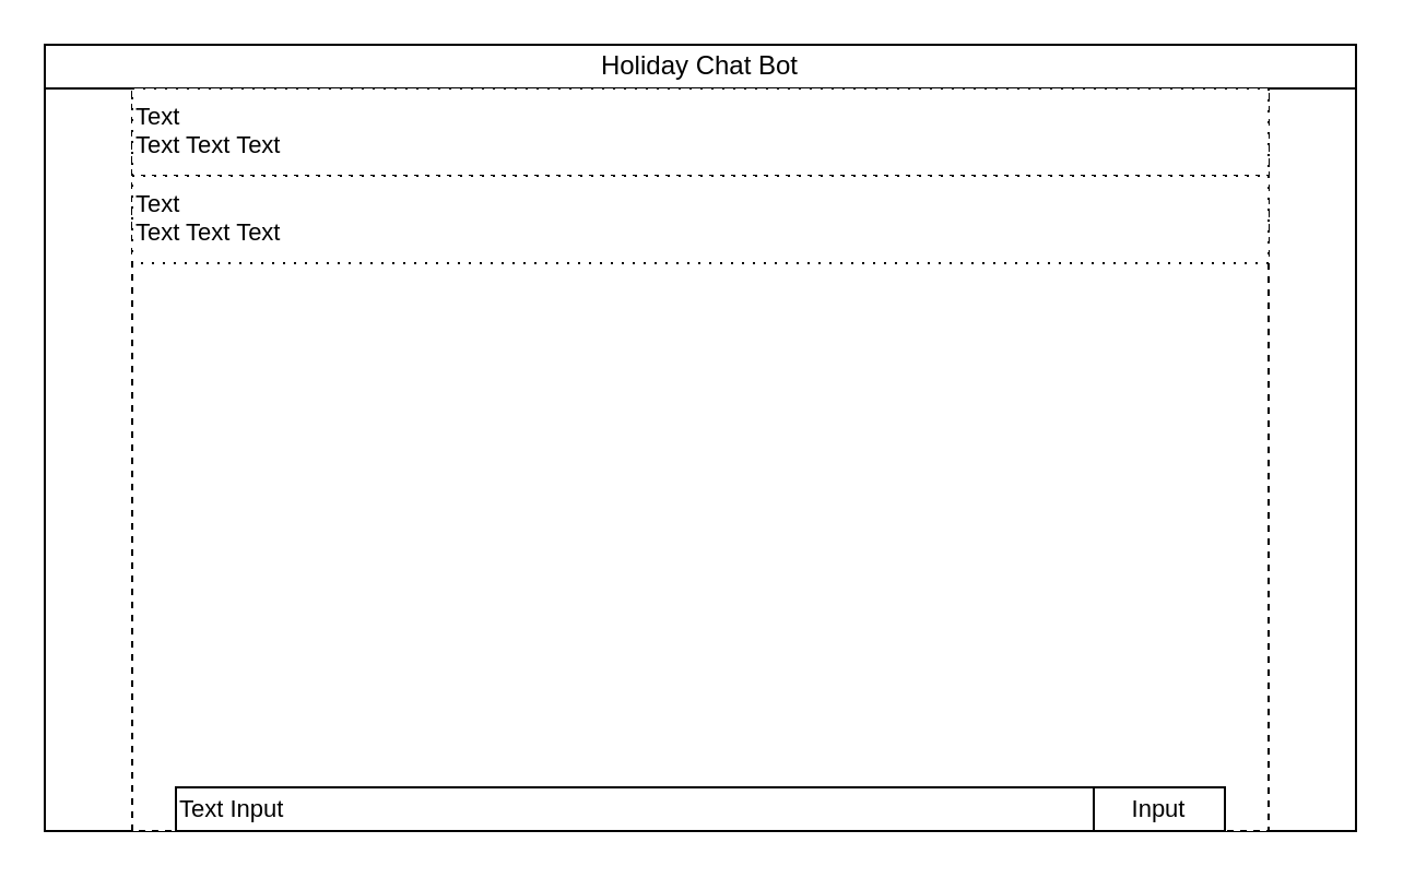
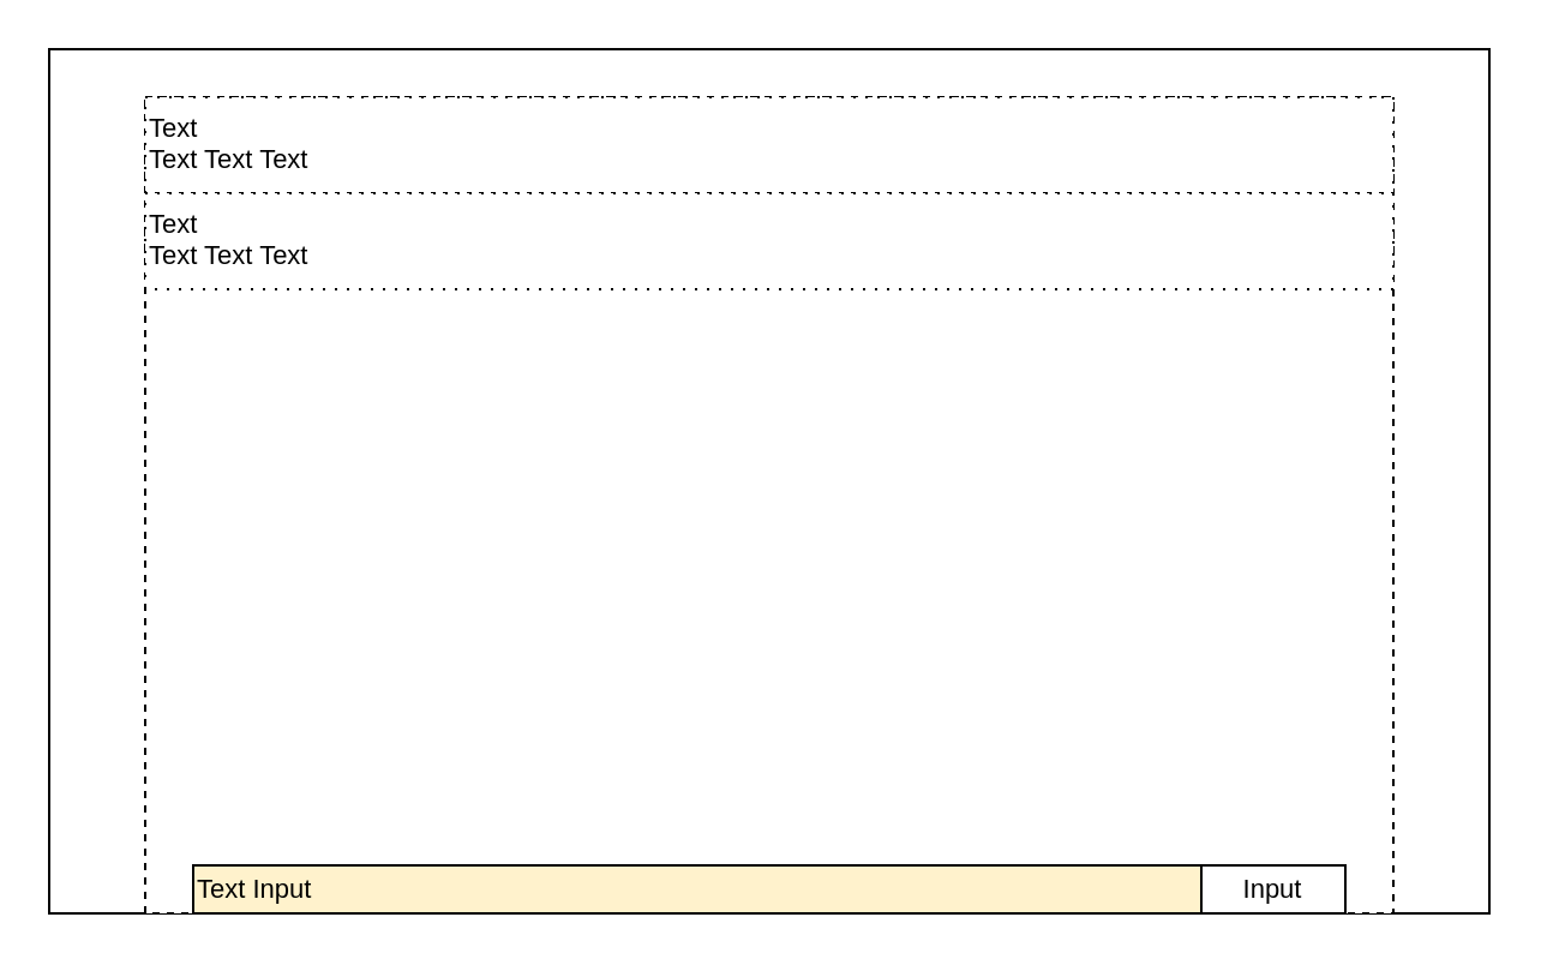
  <mxCell id="0" />
  <mxCell id="1" parent="0" />
  <mxCell id="2" value="" style="rounded=0;whiteSpace=wrap;html=1;" parent="1" vertex="1"><mxGeometry width="600" height="360" as="geometry" x="20" y="20" /></mxCell>
  <mxCell id="3" value="" style="rounded=0;whiteSpace=wrap;html=1;dashed=1;" parent="1" vertex="1"><mxGeometry x="60" y="40" width="520" height="340" as="geometry" /></mxCell>
- <mxCell id="4" value="&lt;div&gt;Holiday Chat Bot&lt;/div&gt;" style="rounded=0;whiteSpace=wrap;html=1;" parent="1" vertex="1"><mxGeometry width="600" height="20" as="geometry" x="20" y="20" /></mxCell>
  <mxCell id="5" value="&lt;div style=&quot;font-size: 11px;&quot;&gt;Text&lt;/div&gt;&lt;div style=&quot;font-size: 11px;&quot;&gt;Text Text Text&lt;br style=&quot;font-size: 11px;&quot;&gt;&lt;/div&gt;" style="rounded=0;whiteSpace=wrap;html=1;dashed=1;align=left;dashPattern=1 4;verticalAlign=top;fontSize=11;" parent="1" vertex="1"><mxGeometry x="60" y="40" width="520" height="40" as="geometry" /></mxCell>
  <mxCell id="6" value="&lt;div&gt;Text&lt;/div&gt;&lt;div&gt;Text Text Text&lt;br&gt;&lt;/div&gt;" style="rounded=0;whiteSpace=wrap;html=1;dashed=1;fontSize=11;align=left;dashPattern=1 4;glass=0;verticalAlign=top;" parent="1" vertex="1"><mxGeometry x="60" y="80" width="520" height="40" as="geometry" /></mxCell>
- <mxCell id="7" value="&lt;div&gt;Text Input&lt;br&gt;&lt;/div&gt;" style="rounded=0;whiteSpace=wrap;html=1;fontSize=11;align=left;" parent="1" vertex="1"><mxGeometry x="80" y="360" width="480" height="20" as="geometry" /></mxCell>
+ <mxCell id="7" value="&lt;div&gt;Text Input&lt;br&gt;&lt;/div&gt;" style="rounded=0;whiteSpace=wrap;html=1;fontSize=11;align=left;fillColor=#fff2cc;" parent="1" vertex="1"><mxGeometry x="80" y="360" width="480" height="20" as="geometry" /></mxCell>
  <mxCell id="8" value="Input" style="rounded=0;whiteSpace=wrap;html=1;fontSize=11;" parent="1" vertex="1"><mxGeometry x="500" y="360" width="60" height="20" as="geometry" /></mxCell>
